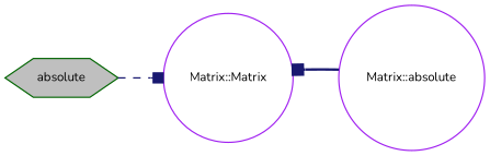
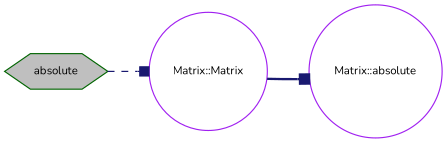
  digraph {
    fontname=Nunito
    rankdir=LR
    node [color=purple fillcolor=white fontname=Nunito fontsize=10 shape=circle style=filled]
    edge [arrowhead=box color=midnightblue fontname=Nunito fontsize=10 labelfontname=Helvetica labelfontsize=10]
    n1 [color=darkgreen fillcolor=grey75 fontcolor=black height=0.2 label=absolute shape=hexagon width=0.4]
    n2 [height=0.2 label="Matrix::Matrix" width=0.4]
    n3 [height=0.2 label="Matrix::absolute" width=0.4]
    n1 -> n2 [style=dashed]
-   n3 -> n2 [style=bold]
+   n2 -> n3 [style=bold]
  }
